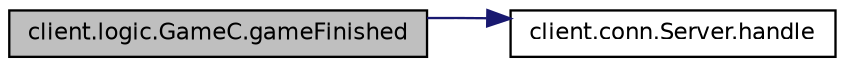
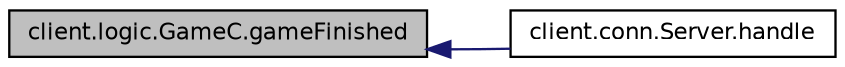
  digraph {
    rankdir=LR
    node [color=black fontname=Helvetica fontsize=10 shape=record style=filled]
    n1 [fillcolor=grey75 fontcolor=black height=0.2 label="client.logic.GameC.gameFinished" width=0.4]
    n2 [fillcolor=white height=0.2 label="client.conn.Server.handle" width=0.4]
-   n2 -> n1 [color=midnightblue dir=back fontname=Helvetica fontsize=10 labelfontname=Helvetica labelfontsize=10 style=solid]
+   n1 -> n2 [color=midnightblue dir=back fontname=Helvetica fontsize=10 labelfontname=Helvetica labelfontsize=10 style=solid]
  }
